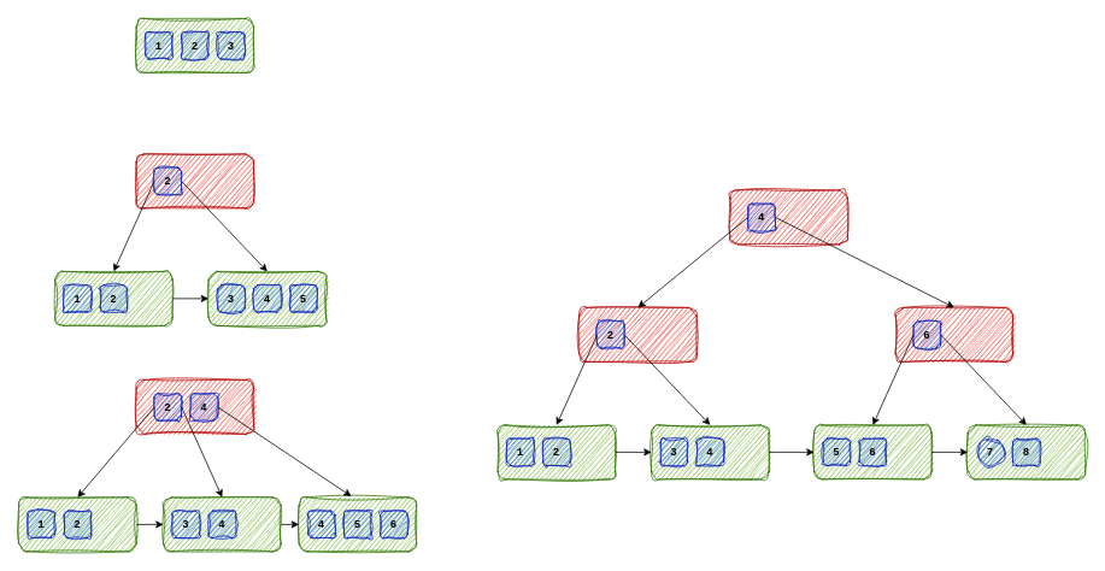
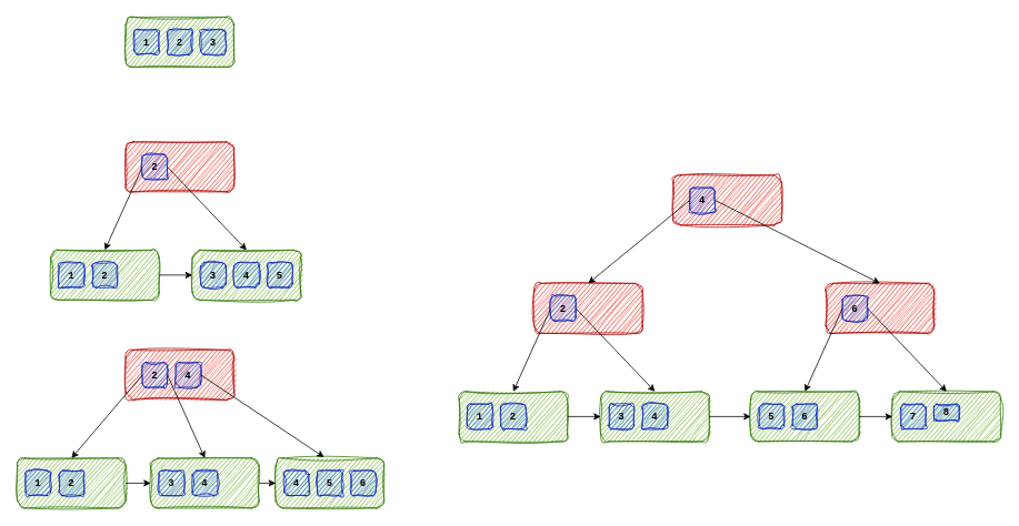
  <mxCell id="0" />
  <mxCell id="1" parent="0" />
  <mxCell id="2" value="" style="group" vertex="1" connectable="0" parent="1"><mxGeometry x="150" y="20" width="130" height="60" as="geometry" /></mxCell>
  <mxCell id="3" value="" style="rounded=1;whiteSpace=wrap;html=1;sketch=1;curveFitting=1;jiggle=2;fillColor=#60a917;fontColor=#ffffff;strokeColor=#2D7600;glass=0;shadow=0;" vertex="1" parent="2"><mxGeometry width="130" height="60" as="geometry" /></mxCell>
  <mxCell id="4" value="&lt;font face=&quot;Courier New&quot; color=&quot;#000000&quot;&gt;&lt;b&gt;1&lt;/b&gt;&lt;/font&gt;" style="rounded=1;whiteSpace=wrap;html=1;sketch=1;curveFitting=1;jiggle=2;fillColor=#0050ef;fontColor=#ffffff;strokeColor=#001DBC;glass=0;shadow=0;" vertex="1" parent="2"><mxGeometry x="10" y="15" width="30" height="30" as="geometry" /></mxCell>
  <mxCell id="5" value="&lt;font face=&quot;Courier New&quot; color=&quot;#000000&quot;&gt;&lt;b&gt;2&lt;/b&gt;&lt;/font&gt;" style="rounded=1;whiteSpace=wrap;html=1;sketch=1;curveFitting=1;jiggle=2;fillColor=#0050ef;fontColor=#ffffff;strokeColor=#001DBC;glass=0;shadow=0;" vertex="1" parent="2"><mxGeometry x="50" y="15" width="30" height="30" as="geometry" /></mxCell>
  <mxCell id="6" value="&lt;font face=&quot;Courier New&quot; color=&quot;#000000&quot;&gt;&lt;b&gt;3&lt;/b&gt;&lt;/font&gt;" style="rounded=1;whiteSpace=wrap;html=1;sketch=1;curveFitting=1;jiggle=2;fillColor=#0050ef;fontColor=#ffffff;strokeColor=#001DBC;glass=0;shadow=0;" vertex="1" parent="2"><mxGeometry x="90" y="15" width="30" height="30" as="geometry" /></mxCell>
  <mxCell id="7" value="" style="group" vertex="1" connectable="0" parent="1"><mxGeometry x="60" y="300" width="130" height="60" as="geometry" /></mxCell>
  <mxCell id="8" value="" style="rounded=1;whiteSpace=wrap;html=1;sketch=1;curveFitting=1;jiggle=2;fillColor=#60a917;fontColor=#ffffff;strokeColor=#2D7600;glass=0;shadow=0;" vertex="1" parent="7"><mxGeometry width="130" height="60" as="geometry" /></mxCell>
  <mxCell id="9" value="&lt;font face=&quot;Courier New&quot; color=&quot;#000000&quot;&gt;&lt;b&gt;1&lt;/b&gt;&lt;/font&gt;" style="rounded=1;whiteSpace=wrap;html=1;sketch=1;curveFitting=1;jiggle=2;fillColor=#0050ef;fontColor=#ffffff;strokeColor=#001DBC;glass=0;shadow=0;" vertex="1" parent="7"><mxGeometry x="10" y="15" width="30" height="30" as="geometry" /></mxCell>
  <mxCell id="10" value="&lt;font face=&quot;Courier New&quot; color=&quot;#000000&quot;&gt;&lt;b&gt;2&lt;/b&gt;&lt;/font&gt;" style="rounded=1;whiteSpace=wrap;html=1;sketch=1;curveFitting=1;jiggle=2;fillColor=#0050ef;fontColor=#ffffff;strokeColor=#001DBC;glass=0;shadow=0;" vertex="1" parent="7"><mxGeometry x="50" y="15" width="30" height="30" as="geometry" /></mxCell>
  <mxCell id="11" value="" style="group" vertex="1" connectable="0" parent="1"><mxGeometry x="230" y="300" width="130" height="60" as="geometry" /></mxCell>
  <mxCell id="12" value="" style="rounded=1;whiteSpace=wrap;html=1;sketch=1;curveFitting=1;jiggle=2;fillColor=#60a917;fontColor=#ffffff;strokeColor=#2D7600;glass=0;shadow=0;" vertex="1" parent="11"><mxGeometry width="130" height="60" as="geometry" /></mxCell>
  <mxCell id="13" value="&lt;font face=&quot;Courier New&quot; color=&quot;#000000&quot;&gt;&lt;b&gt;4&lt;/b&gt;&lt;/font&gt;" style="rounded=1;whiteSpace=wrap;html=1;sketch=1;curveFitting=1;jiggle=2;fillColor=#0050ef;fontColor=#ffffff;strokeColor=#001DBC;glass=0;shadow=0;" vertex="1" parent="11"><mxGeometry x="50" y="15" width="30" height="30" as="geometry" /></mxCell>
  <mxCell id="14" value="&lt;font face=&quot;Courier New&quot; color=&quot;#000000&quot;&gt;&lt;b&gt;3&lt;/b&gt;&lt;/font&gt;" style="rounded=1;whiteSpace=wrap;html=1;sketch=1;curveFitting=1;jiggle=2;fillColor=#0050ef;fontColor=#ffffff;strokeColor=#001DBC;glass=0;shadow=0;" vertex="1" parent="11"><mxGeometry x="10" y="15" width="30" height="30" as="geometry" /></mxCell>
  <mxCell id="15" value="&lt;font face=&quot;Courier New&quot; color=&quot;#000000&quot;&gt;&lt;b&gt;5&lt;/b&gt;&lt;/font&gt;" style="rounded=1;whiteSpace=wrap;html=1;sketch=1;curveFitting=1;jiggle=2;fillColor=#0050ef;fontColor=#ffffff;strokeColor=#001DBC;glass=0;shadow=0;" vertex="1" parent="11"><mxGeometry x="90" y="15" width="30" height="30" as="geometry" /></mxCell>
  <mxCell id="16" value="" style="group;strokeColor=none;fillColor=none;" vertex="1" connectable="0" parent="1"><mxGeometry x="150" y="170" width="130" height="60" as="geometry" /></mxCell>
  <mxCell id="17" value="" style="rounded=1;whiteSpace=wrap;html=1;sketch=1;curveFitting=1;jiggle=2;fillColor=#e51400;fontColor=#ffffff;strokeColor=#B20000;glass=0;shadow=0;" vertex="1" parent="16"><mxGeometry width="130" height="60" as="geometry" /></mxCell>
  <mxCell id="18" value="&lt;font face=&quot;Courier New&quot; color=&quot;#000000&quot;&gt;&lt;b&gt;2&lt;/b&gt;&lt;/font&gt;" style="rounded=1;whiteSpace=wrap;html=1;sketch=1;curveFitting=1;jiggle=2;fillColor=#0050ef;fontColor=#ffffff;strokeColor=#001DBC;glass=0;shadow=0;" vertex="1" parent="16"><mxGeometry x="20" y="15" width="30" height="30" as="geometry" /></mxCell>
  <mxCell id="19" value="" style="endArrow=classic;html=1;rounded=0;exitX=0;exitY=0.5;exitDx=0;exitDy=0;entryX=0.5;entryY=0;entryDx=0;entryDy=0;strokeColor=#000000;" edge="1" parent="1" source="18" target="8"><mxGeometry width="50" height="50" relative="1" as="geometry"><mxPoint x="190" y="290" as="sourcePoint" /><mxPoint x="240" y="240" as="targetPoint" /></mxGeometry></mxCell>
  <mxCell id="20" value="" style="endArrow=classic;html=1;rounded=0;exitX=1;exitY=0.5;exitDx=0;exitDy=0;entryX=0.5;entryY=0;entryDx=0;entryDy=0;strokeColor=#000000;" edge="1" parent="1" source="18" target="12"><mxGeometry width="50" height="50" relative="1" as="geometry"><mxPoint x="180" y="210" as="sourcePoint" /><mxPoint x="135" y="310" as="targetPoint" /></mxGeometry></mxCell>
  <mxCell id="21" value="" style="group" vertex="1" connectable="0" parent="1"><mxGeometry x="20" y="550" width="130" height="60" as="geometry" /></mxCell>
  <mxCell id="22" value="" style="rounded=1;whiteSpace=wrap;html=1;sketch=1;curveFitting=1;jiggle=2;fillColor=#60a917;fontColor=#ffffff;strokeColor=#2D7600;glass=0;shadow=0;" vertex="1" parent="21"><mxGeometry width="130" height="60" as="geometry" /></mxCell>
  <mxCell id="23" value="&lt;font face=&quot;Courier New&quot; color=&quot;#000000&quot;&gt;&lt;b&gt;1&lt;/b&gt;&lt;/font&gt;" style="rounded=1;whiteSpace=wrap;html=1;sketch=1;curveFitting=1;jiggle=2;fillColor=#0050ef;fontColor=#ffffff;strokeColor=#001DBC;glass=0;shadow=0;" vertex="1" parent="21"><mxGeometry x="10" y="15" width="30" height="30" as="geometry" /></mxCell>
  <mxCell id="24" value="&lt;font face=&quot;Courier New&quot; color=&quot;#000000&quot;&gt;&lt;b&gt;2&lt;/b&gt;&lt;/font&gt;" style="rounded=1;whiteSpace=wrap;html=1;sketch=1;curveFitting=1;jiggle=2;fillColor=#0050ef;fontColor=#ffffff;strokeColor=#001DBC;glass=0;shadow=0;" vertex="1" parent="21"><mxGeometry x="50" y="15" width="30" height="30" as="geometry" /></mxCell>
  <mxCell id="25" value="" style="group" vertex="1" connectable="0" parent="1"><mxGeometry x="180" y="550" width="130" height="60" as="geometry" /></mxCell>
  <mxCell id="26" value="" style="rounded=1;whiteSpace=wrap;html=1;sketch=1;curveFitting=1;jiggle=2;fillColor=#60a917;fontColor=#ffffff;strokeColor=#2D7600;glass=0;shadow=0;" vertex="1" parent="25"><mxGeometry width="130" height="60" as="geometry" /></mxCell>
  <mxCell id="27" value="&lt;font face=&quot;Courier New&quot; color=&quot;#000000&quot;&gt;&lt;b&gt;4&lt;/b&gt;&lt;/font&gt;" style="rounded=1;whiteSpace=wrap;html=1;sketch=1;curveFitting=1;jiggle=2;fillColor=#0050ef;fontColor=#ffffff;strokeColor=#001DBC;glass=0;shadow=0;" vertex="1" parent="25"><mxGeometry x="50" y="15" width="30" height="30" as="geometry" /></mxCell>
  <mxCell id="28" value="&lt;font face=&quot;Courier New&quot; color=&quot;#000000&quot;&gt;&lt;b&gt;3&lt;/b&gt;&lt;/font&gt;" style="rounded=1;whiteSpace=wrap;html=1;sketch=1;curveFitting=1;jiggle=2;fillColor=#0050ef;fontColor=#ffffff;strokeColor=#001DBC;glass=0;shadow=0;" vertex="1" parent="25"><mxGeometry x="10" y="15" width="30" height="30" as="geometry" /></mxCell>
  <mxCell id="29" value="" style="group;strokeColor=none;fillColor=none;" vertex="1" connectable="0" parent="1"><mxGeometry x="150" y="420" width="130" height="60" as="geometry" /></mxCell>
  <mxCell id="30" value="" style="rounded=1;whiteSpace=wrap;html=1;sketch=1;curveFitting=1;jiggle=2;fillColor=#e51400;fontColor=#ffffff;strokeColor=#B20000;glass=0;shadow=0;" vertex="1" parent="29"><mxGeometry width="130" height="60" as="geometry" /></mxCell>
  <mxCell id="31" value="&lt;font face=&quot;Courier New&quot; color=&quot;#000000&quot;&gt;&lt;b&gt;2&lt;/b&gt;&lt;/font&gt;" style="rounded=1;whiteSpace=wrap;html=1;sketch=1;curveFitting=1;jiggle=2;fillColor=#0050ef;fontColor=#ffffff;strokeColor=#001DBC;glass=0;shadow=0;" vertex="1" parent="29"><mxGeometry x="20" y="15" width="30" height="30" as="geometry" /></mxCell>
  <mxCell id="32" value="&lt;font face=&quot;Courier New&quot; color=&quot;#000000&quot;&gt;&lt;b&gt;4&lt;/b&gt;&lt;/font&gt;" style="rounded=1;whiteSpace=wrap;html=1;sketch=1;curveFitting=1;jiggle=2;fillColor=#0050ef;fontColor=#ffffff;strokeColor=#001DBC;glass=0;shadow=0;" vertex="1" parent="29"><mxGeometry x="60" y="15" width="30" height="30" as="geometry" /></mxCell>
  <mxCell id="33" value="" style="endArrow=classic;html=1;rounded=0;exitX=0;exitY=0.5;exitDx=0;exitDy=0;entryX=0.5;entryY=0;entryDx=0;entryDy=0;strokeColor=#000000;" edge="1" parent="1" source="31" target="22"><mxGeometry width="50" height="50" relative="1" as="geometry"><mxPoint x="190" y="540" as="sourcePoint" /><mxPoint x="240" y="490" as="targetPoint" /></mxGeometry></mxCell>
  <mxCell id="34" value="" style="endArrow=classic;html=1;rounded=0;exitX=1;exitY=0.5;exitDx=0;exitDy=0;entryX=0.5;entryY=0;entryDx=0;entryDy=0;strokeColor=#000000;" edge="1" parent="1" source="31" target="26"><mxGeometry width="50" height="50" relative="1" as="geometry"><mxPoint x="180" y="460" as="sourcePoint" /><mxPoint x="135" y="560" as="targetPoint" /></mxGeometry></mxCell>
  <mxCell id="35" value="" style="group" vertex="1" connectable="0" parent="1"><mxGeometry x="330" y="550" width="130" height="60" as="geometry" /></mxCell>
  <mxCell id="36" value="" style="rounded=1;whiteSpace=wrap;html=1;sketch=1;curveFitting=1;jiggle=2;fillColor=#60a917;fontColor=#ffffff;strokeColor=#2D7600;glass=0;shadow=0;" vertex="1" parent="35"><mxGeometry width="130" height="60" as="geometry" /></mxCell>
  <mxCell id="37" value="&lt;font face=&quot;Courier New&quot; color=&quot;#000000&quot;&gt;&lt;b&gt;5&lt;/b&gt;&lt;/font&gt;" style="rounded=1;whiteSpace=wrap;html=1;sketch=1;curveFitting=1;jiggle=2;fillColor=#0050ef;fontColor=#ffffff;strokeColor=#001DBC;glass=0;shadow=0;" vertex="1" parent="35"><mxGeometry x="50" y="15" width="30" height="30" as="geometry" /></mxCell>
  <mxCell id="38" value="&lt;font face=&quot;Courier New&quot; color=&quot;#000000&quot;&gt;&lt;b&gt;4&lt;br&gt;&lt;/b&gt;&lt;/font&gt;" style="rounded=1;whiteSpace=wrap;html=1;sketch=1;curveFitting=1;jiggle=2;fillColor=#0050ef;fontColor=#ffffff;strokeColor=#001DBC;glass=0;shadow=0;" vertex="1" parent="35"><mxGeometry x="10" y="15" width="30" height="30" as="geometry" /></mxCell>
  <mxCell id="39" value="&lt;font face=&quot;Courier New&quot; color=&quot;#000000&quot;&gt;&lt;b&gt;6&lt;/b&gt;&lt;/font&gt;" style="rounded=1;whiteSpace=wrap;html=1;sketch=1;curveFitting=1;jiggle=2;fillColor=#0050ef;fontColor=#ffffff;strokeColor=#001DBC;glass=0;shadow=0;" vertex="1" parent="35"><mxGeometry x="90" y="15" width="30" height="30" as="geometry" /></mxCell>
  <mxCell id="40" value="" style="endArrow=classic;html=1;rounded=0;exitX=1;exitY=0.5;exitDx=0;exitDy=0;entryX=0;entryY=0.5;entryDx=0;entryDy=0;strokeColor=#000000;" edge="1" parent="1" source="8" target="12"><mxGeometry width="50" height="50" relative="1" as="geometry"><mxPoint x="180" y="210" as="sourcePoint" /><mxPoint x="135" y="310" as="targetPoint" /></mxGeometry></mxCell>
  <mxCell id="41" value="" style="endArrow=classic;html=1;rounded=0;exitX=1;exitY=0.5;exitDx=0;exitDy=0;strokeColor=#000000;entryX=0;entryY=0.5;entryDx=0;entryDy=0;" edge="1" parent="1" source="22" target="26"><mxGeometry width="50" height="50" relative="1" as="geometry"><mxPoint x="200" y="340" as="sourcePoint" /><mxPoint x="170" y="580" as="targetPoint" /></mxGeometry></mxCell>
  <mxCell id="42" value="" style="endArrow=classic;html=1;rounded=0;exitX=1;exitY=0.5;exitDx=0;exitDy=0;entryX=0;entryY=0.5;entryDx=0;entryDy=0;strokeColor=#000000;" edge="1" parent="1" source="26" target="36"><mxGeometry width="50" height="50" relative="1" as="geometry"><mxPoint x="210" y="350" as="sourcePoint" /><mxPoint x="250" y="350" as="targetPoint" /></mxGeometry></mxCell>
  <mxCell id="43" value="" style="endArrow=classic;html=1;rounded=0;exitX=1;exitY=0.5;exitDx=0;exitDy=0;entryX=0.446;entryY=-0.019;entryDx=0;entryDy=0;strokeColor=#000000;entryPerimeter=0;" edge="1" parent="1" source="32" target="36"><mxGeometry width="50" height="50" relative="1" as="geometry"><mxPoint x="210" y="460" as="sourcePoint" /><mxPoint x="255" y="560" as="targetPoint" /></mxGeometry></mxCell>
  <mxCell id="44" value="" style="group" vertex="1" connectable="0" parent="1"><mxGeometry x="550" y="470" width="130" height="60" as="geometry" /></mxCell>
  <mxCell id="45" value="" style="rounded=1;whiteSpace=wrap;html=1;sketch=1;curveFitting=1;jiggle=2;fillColor=#60a917;fontColor=#ffffff;strokeColor=#2D7600;glass=0;shadow=0;" vertex="1" parent="44"><mxGeometry width="130" height="60" as="geometry" /></mxCell>
  <mxCell id="46" value="&lt;font face=&quot;Courier New&quot; color=&quot;#000000&quot;&gt;&lt;b&gt;1&lt;/b&gt;&lt;/font&gt;" style="rounded=1;whiteSpace=wrap;html=1;sketch=1;curveFitting=1;jiggle=2;fillColor=#0050ef;fontColor=#ffffff;strokeColor=#001DBC;glass=0;shadow=0;" vertex="1" parent="44"><mxGeometry x="10" y="15" width="30" height="30" as="geometry" /></mxCell>
  <mxCell id="47" value="&lt;font face=&quot;Courier New&quot; color=&quot;#000000&quot;&gt;&lt;b&gt;2&lt;/b&gt;&lt;/font&gt;" style="rounded=1;whiteSpace=wrap;html=1;sketch=1;curveFitting=1;jiggle=2;fillColor=#0050ef;fontColor=#ffffff;strokeColor=#001DBC;glass=0;shadow=0;" vertex="1" parent="44"><mxGeometry x="50" y="15" width="30" height="30" as="geometry" /></mxCell>
  <mxCell id="48" value="" style="group" vertex="1" connectable="0" parent="1"><mxGeometry x="720" y="470" width="130" height="60" as="geometry" /></mxCell>
  <mxCell id="49" value="" style="rounded=1;whiteSpace=wrap;html=1;sketch=1;curveFitting=1;jiggle=2;fillColor=#60a917;fontColor=#ffffff;strokeColor=#2D7600;glass=0;shadow=0;" vertex="1" parent="48"><mxGeometry width="130" height="60" as="geometry" /></mxCell>
  <mxCell id="50" value="&lt;font face=&quot;Courier New&quot; color=&quot;#000000&quot;&gt;&lt;b&gt;4&lt;/b&gt;&lt;/font&gt;" style="rounded=1;whiteSpace=wrap;html=1;sketch=1;curveFitting=1;jiggle=2;fillColor=#0050ef;fontColor=#ffffff;strokeColor=#001DBC;glass=0;shadow=0;" vertex="1" parent="48"><mxGeometry x="50" y="15" width="30" height="30" as="geometry" /></mxCell>
  <mxCell id="51" value="&lt;font face=&quot;Courier New&quot; color=&quot;#000000&quot;&gt;&lt;b&gt;3&lt;/b&gt;&lt;/font&gt;" style="rounded=1;whiteSpace=wrap;html=1;sketch=1;curveFitting=1;jiggle=2;fillColor=#0050ef;fontColor=#ffffff;strokeColor=#001DBC;glass=0;shadow=0;" vertex="1" parent="48"><mxGeometry x="10" y="15" width="30" height="30" as="geometry" /></mxCell>
  <mxCell id="52" value="" style="group;strokeColor=none;fillColor=none;" vertex="1" connectable="0" parent="1"><mxGeometry x="640" y="340" width="130" height="60" as="geometry" /></mxCell>
  <mxCell id="53" value="" style="rounded=1;whiteSpace=wrap;html=1;sketch=1;curveFitting=1;jiggle=2;fillColor=#e51400;fontColor=#ffffff;strokeColor=#B20000;glass=0;shadow=0;" vertex="1" parent="52"><mxGeometry width="130" height="60" as="geometry" /></mxCell>
  <mxCell id="54" value="&lt;font face=&quot;Courier New&quot; color=&quot;#000000&quot;&gt;&lt;b&gt;2&lt;/b&gt;&lt;/font&gt;" style="rounded=1;whiteSpace=wrap;html=1;sketch=1;curveFitting=1;jiggle=2;fillColor=#0050ef;fontColor=#ffffff;strokeColor=#001DBC;glass=0;shadow=0;" vertex="1" parent="52"><mxGeometry x="20" y="15" width="30" height="30" as="geometry" /></mxCell>
  <mxCell id="55" value="" style="endArrow=classic;html=1;rounded=0;exitX=0;exitY=0.5;exitDx=0;exitDy=0;entryX=0.5;entryY=0;entryDx=0;entryDy=0;strokeColor=#000000;" edge="1" parent="1" source="54" target="45"><mxGeometry width="50" height="50" relative="1" as="geometry"><mxPoint x="680" y="460" as="sourcePoint" /><mxPoint x="730" y="410" as="targetPoint" /></mxGeometry></mxCell>
  <mxCell id="56" value="" style="endArrow=classic;html=1;rounded=0;exitX=1;exitY=0.5;exitDx=0;exitDy=0;entryX=0.5;entryY=0;entryDx=0;entryDy=0;strokeColor=#000000;" edge="1" parent="1" source="54" target="49"><mxGeometry width="50" height="50" relative="1" as="geometry"><mxPoint x="670" y="380" as="sourcePoint" /><mxPoint x="625" y="480" as="targetPoint" /></mxGeometry></mxCell>
  <mxCell id="57" value="" style="endArrow=classic;html=1;rounded=0;exitX=1;exitY=0.5;exitDx=0;exitDy=0;entryX=0;entryY=0.5;entryDx=0;entryDy=0;strokeColor=#000000;" edge="1" parent="1" source="45" target="49"><mxGeometry width="50" height="50" relative="1" as="geometry"><mxPoint x="670" y="380" as="sourcePoint" /><mxPoint x="625" y="480" as="targetPoint" /></mxGeometry></mxCell>
  <mxCell id="58" value="" style="group" vertex="1" connectable="0" parent="1"><mxGeometry x="900" y="470" width="130" height="60" as="geometry" /></mxCell>
  <mxCell id="59" value="" style="rounded=1;whiteSpace=wrap;html=1;sketch=1;curveFitting=1;jiggle=2;fillColor=#60a917;fontColor=#ffffff;strokeColor=#2D7600;glass=0;shadow=0;" vertex="1" parent="58"><mxGeometry width="130" height="60" as="geometry" /></mxCell>
  <mxCell id="60" value="&lt;font face=&quot;Courier New&quot; color=&quot;#000000&quot;&gt;&lt;b&gt;5&lt;/b&gt;&lt;/font&gt;" style="rounded=1;whiteSpace=wrap;html=1;sketch=1;curveFitting=1;jiggle=2;fillColor=#0050ef;fontColor=#ffffff;strokeColor=#001DBC;glass=0;shadow=0;" vertex="1" parent="58"><mxGeometry x="10" y="15" width="30" height="30" as="geometry" /></mxCell>
  <mxCell id="61" value="&lt;font face=&quot;Courier New&quot; color=&quot;#000000&quot;&gt;&lt;b&gt;6&lt;/b&gt;&lt;/font&gt;" style="rounded=1;whiteSpace=wrap;html=1;sketch=1;curveFitting=1;jiggle=2;fillColor=#0050ef;fontColor=#ffffff;strokeColor=#001DBC;glass=0;shadow=0;" vertex="1" parent="58"><mxGeometry x="50" y="15" width="30" height="30" as="geometry" /></mxCell>
  <mxCell id="62" value="" style="group" vertex="1" connectable="0" parent="1"><mxGeometry x="1070" y="470" width="130" height="60" as="geometry" /></mxCell>
  <mxCell id="63" value="" style="rounded=1;whiteSpace=wrap;html=1;sketch=1;curveFitting=1;jiggle=2;fillColor=#60a917;fontColor=#ffffff;strokeColor=#2D7600;glass=0;shadow=0;" vertex="1" parent="62"><mxGeometry width="130" height="60" as="geometry" /></mxCell>
- <mxCell id="64" value="&lt;font face=&quot;Courier New&quot; color=&quot;#000000&quot;&gt;&lt;b&gt;8&lt;/b&gt;&lt;/font&gt;" style="rounded=1;whiteSpace=wrap;html=1;sketch=1;curveFitting=1;jiggle=2;fillColor=#0050ef;fontColor=#ffffff;strokeColor=#001DBC;glass=0;shadow=0;" vertex="1" parent="62"><mxGeometry x="50" y="15" width="30" height="30" as="geometry" /></mxCell>
- <mxCell id="65" value="&lt;font face=&quot;Courier New&quot; color=&quot;#000000&quot;&gt;&lt;b&gt;7&lt;/b&gt;&lt;/font&gt;" style="ellipse;whiteSpace=wrap;html=1;sketch=1;curveFitting=1;jiggle=2;fillColor=#0050ef;fontColor=#ffffff;strokeColor=#001DBC;glass=0;shadow=0;" vertex="1" parent="62"><mxGeometry x="10" y="15" width="30" height="30" as="geometry" /></mxCell>
+ <mxCell id="64" value="&lt;font face=&quot;Courier New&quot; color=&quot;#000000&quot;&gt;&lt;b&gt;8&lt;/b&gt;&lt;/font&gt;" style="rounded=1;whiteSpace=wrap;html=1;sketch=1;curveFitting=1;jiggle=2;fillColor=#0050ef;fontColor=#ffffff;strokeColor=#001DBC;glass=0;shadow=0;" vertex="1" parent="62"><mxGeometry x="50" y="15" width="30" height="20" as="geometry" /></mxCell>
+ <mxCell id="65" value="&lt;font face=&quot;Courier New&quot; color=&quot;#000000&quot;&gt;&lt;b&gt;7&lt;/b&gt;&lt;/font&gt;" style="rounded=1;whiteSpace=wrap;html=1;sketch=1;curveFitting=1;jiggle=2;fillColor=#0050ef;fontColor=#ffffff;strokeColor=#001DBC;glass=0;shadow=0;" vertex="1" parent="62"><mxGeometry x="10" y="15" width="30" height="30" as="geometry" /></mxCell>
  <mxCell id="66" value="" style="group;strokeColor=none;fillColor=none;" vertex="1" connectable="0" parent="1"><mxGeometry x="990" y="340" width="130" height="60" as="geometry" /></mxCell>
  <mxCell id="67" value="" style="rounded=1;whiteSpace=wrap;html=1;sketch=1;curveFitting=1;jiggle=2;fillColor=#e51400;fontColor=#ffffff;strokeColor=#B20000;glass=0;shadow=0;" vertex="1" parent="66"><mxGeometry width="130" height="60" as="geometry" /></mxCell>
  <mxCell id="68" value="&lt;font face=&quot;Courier New&quot; color=&quot;#000000&quot;&gt;&lt;b&gt;6&lt;/b&gt;&lt;/font&gt;" style="rounded=1;whiteSpace=wrap;html=1;sketch=1;curveFitting=1;jiggle=2;fillColor=#0050ef;fontColor=#ffffff;strokeColor=#001DBC;glass=0;shadow=0;" vertex="1" parent="66"><mxGeometry x="20" y="15" width="30" height="30" as="geometry" /></mxCell>
  <mxCell id="69" value="" style="endArrow=classic;html=1;rounded=0;exitX=0;exitY=0.5;exitDx=0;exitDy=0;entryX=0.5;entryY=0;entryDx=0;entryDy=0;strokeColor=#000000;" edge="1" parent="1" source="68" target="59"><mxGeometry width="50" height="50" relative="1" as="geometry"><mxPoint x="1030" y="460" as="sourcePoint" /><mxPoint x="1080" y="410" as="targetPoint" /></mxGeometry></mxCell>
  <mxCell id="70" value="" style="endArrow=classic;html=1;rounded=0;exitX=1;exitY=0.5;exitDx=0;exitDy=0;entryX=0.5;entryY=0;entryDx=0;entryDy=0;strokeColor=#000000;" edge="1" parent="1" source="68" target="63"><mxGeometry width="50" height="50" relative="1" as="geometry"><mxPoint x="1020" y="380" as="sourcePoint" /><mxPoint x="975" y="480" as="targetPoint" /></mxGeometry></mxCell>
  <mxCell id="71" value="" style="endArrow=classic;html=1;rounded=0;exitX=1;exitY=0.5;exitDx=0;exitDy=0;entryX=0;entryY=0.5;entryDx=0;entryDy=0;strokeColor=#000000;" edge="1" parent="1" source="59" target="63"><mxGeometry width="50" height="50" relative="1" as="geometry"><mxPoint x="1020" y="380" as="sourcePoint" /><mxPoint x="975" y="480" as="targetPoint" /></mxGeometry></mxCell>
  <mxCell id="72" value="" style="group;strokeColor=none;fillColor=none;" vertex="1" connectable="0" parent="1"><mxGeometry x="807" y="210" width="130" height="60" as="geometry" /></mxCell>
  <mxCell id="73" value="" style="rounded=1;whiteSpace=wrap;html=1;sketch=1;curveFitting=1;jiggle=2;fillColor=#e51400;fontColor=#ffffff;strokeColor=#B20000;glass=0;shadow=0;" vertex="1" parent="72"><mxGeometry width="130" height="60" as="geometry" /></mxCell>
  <mxCell id="74" value="&lt;font face=&quot;Courier New&quot; color=&quot;#000000&quot;&gt;&lt;b&gt;4&lt;/b&gt;&lt;/font&gt;" style="rounded=1;whiteSpace=wrap;html=1;sketch=1;curveFitting=1;jiggle=2;fillColor=#0050ef;fontColor=#ffffff;strokeColor=#001DBC;glass=0;shadow=0;" vertex="1" parent="72"><mxGeometry x="20" y="15" width="30" height="30" as="geometry" /></mxCell>
  <mxCell id="75" value="" style="endArrow=classic;html=1;rounded=0;exitX=0;exitY=0.5;exitDx=0;exitDy=0;entryX=0.5;entryY=0;entryDx=0;entryDy=0;strokeColor=#000000;" edge="1" parent="1" source="74" target="53"><mxGeometry width="50" height="50" relative="1" as="geometry"><mxPoint x="795" y="230" as="sourcePoint" /><mxPoint x="750" y="330" as="targetPoint" /></mxGeometry></mxCell>
  <mxCell id="76" value="" style="endArrow=classic;html=1;rounded=0;exitX=1;exitY=0.5;exitDx=0;exitDy=0;entryX=0.5;entryY=0;entryDx=0;entryDy=0;strokeColor=#000000;" edge="1" parent="1" source="74" target="67"><mxGeometry width="50" height="50" relative="1" as="geometry"><mxPoint x="680" y="390" as="sourcePoint" /><mxPoint x="635" y="490" as="targetPoint" /></mxGeometry></mxCell>
  <mxCell id="77" value="" style="endArrow=classic;html=1;rounded=0;exitX=1;exitY=0.5;exitDx=0;exitDy=0;entryX=0;entryY=0.5;entryDx=0;entryDy=0;strokeColor=#000000;" edge="1" parent="1" source="49" target="59"><mxGeometry width="50" height="50" relative="1" as="geometry"><mxPoint x="690" y="510" as="sourcePoint" /><mxPoint x="730" y="510" as="targetPoint" /></mxGeometry></mxCell>
